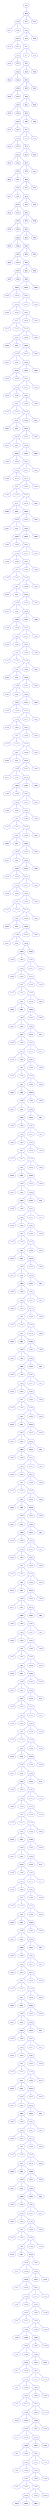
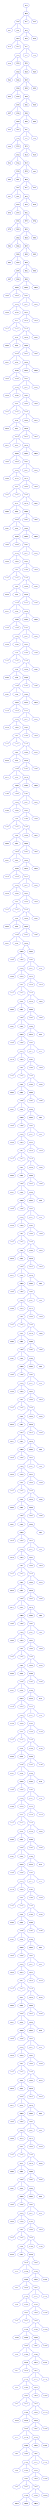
  strict graph {
    fontname="Courier Prime"
    node [color=blue fontname="Courier Prime"]
    edge [color=blue fontname="Courier Prime"]
    902
    903
    904
    905
    906
    907
    908
    909
    910
    911
    912
    913
    914
    915
    916
    917
    918
    919
    920
    921
    922
    923
    924
    925
    926
    927
    928
    929
    930
    931
    932
    933
    934
    935
    936
    937
    938
    939
    940
    941
    942
    943
    944
    945
    946
    947
    948
    949
    950
    951
    952
    953
    954
    955
    956
    957
    958
    959
    960
    961
    962
    963
    964
    965
    966
    967
    968
    969
    970
    971
    972
    973
    974
    975
    976
    977
    978
    979
    980
    981
    982
    983
    984
    985
    986
    987
    988
    989
    990
    991
    992
    993
    994
    995
    996
    997
    998
    999
    1000
    1001
    1002
    1003
    1004
    1005
    1006
    1007
    1008
    1009
    1010
    1011
    1012
    1013
    1014
    1015
    1016
    1017
    1018
    1019
    1020
    1021
    1022
    1023
    1024
    1025
    1026
    1027
    1028
    1029
    1030
    1031
    1032
    1033
    1034
    1035
    1036
    1037
    1038
    1039
    1040
    1041
    1042
    1043
    1044
    1045
    1046
    1047
    1048
    1049
    1050
    1051
    1052
    1053
    1054
    1055
    1056
    1057
    1058
    1059
    1060
    1061
    1062
    1063
    1064
    1065
    1066
    1067
    1068
    1069
    1070
    1071
    1072
    1073
    1074
    1075
    1076
    1077
    1078
    1079
    1080
    1081
    1082
    1083
    1084
    1085
    1086
    1087
    1088
    1089
    1090
    1091
    1092
    1093
    1094
    1095
    1096
    1097
    1098
    1099
    1100
    1101
    1102
    1103
    1104
    1105
    1106
    1107
    1108
    1109
    1110
    1111
    1112
    1113
    1114
    1115
    1116
    1117
    1118
    1119
    1120
    1121
    1122
    1123
    1124
    1125
    1126
    1127
    1128
    1129
    1130
    1131
    1132
    1133
    1134
    1135
    1136
    1137
    1138
    1139
    1140
    1141
    1142
    1143
    1144
    1145
    1146
    1147
    1148
    1149
    1150
    1151
    1152
    1153
    1154
    1155
    1156
    1157
    1158
    1159
    1160
    1161
    1162
    1163
    1164
    1165
    1166
    1167
    1168
    1169
    1170
    1171
    1172
    1173
    1174
    1175
    1176
    1177
    1178
    1179
    1180
    1181
    1182
    1183
    1184
    1185
    1186
    1187
    1188
    1189
    1190
    1191
    1192
    1193
    1194
    1195
    1196
    1197
    1198
    1199
    1200
    1201
    1202
    1203
    1204
    1205
    1206
    1207
    1208
    1209
    1210
    1211
    1212
    1213
    1214
    1215
    1216
    1217
    1218
    1219
    1220
    1221
    1222
    1223
    1224
    1225
    1226
    1227
    1228
    1229
    1230
    1231
    1232
    1233
    1234
    1235
    1236
    1237
    1238
    1239
    1240
    1241
    1243
    1244
    1245
    1246
    1247
    1248
    1249
    1250
    1251
    1252
    1253
    1254
    1255
    1256
    1257
    1258
    1259
    1260
    1261
    1262
    1263
    1264
    1265
    1266
    1267
    1268
    1269
    1270
    1271
    1272
    1273
    1274
    1275
    1276
    1277
    1278
    1279
    1280
    1281
    1282
    1283
    1284
    1285
    1286
    1287
    1288
    1289
    1290
    1291
    1292
    1293
    1294
    1295
    1296
    1297
    1298
    1299
    1300
    1301
    1302
    1303
    1304
    1305
    1306
    1307
    1308
    1309
    1310
    1311
    1312
    1313
    1314
    1315
    1316
    1317
    1318
    1319
    1320
    1321
    1322
    1323
    1324
    1325
    1326
    1327
    1328
    1329
    1330
    1331
    1332
    1333
    1334
    1335
    1336
    1337
    1338
    1339
    1340
    1341
    1342
    1343
    1344
    1345
    1346
    1347
    1348
    1349
    1350
    1351
    1352
    1353
    1354
    1355
    1356
    1357
    1358
    1359
    1360
    1361
    1362
    1363
    1364
    1365
    1366
    1367
    1368
    1369
    1370
    1371
    1372
    1373
    1374
    1375
    1376
    1377
    1378
    1379
    1380
    1381
    1382
    1383
    1384
    1385
    1386
    1387
    1388
    1389
    1390
    1391
    1392
    1393
    1394
    1395
    1396
    1397
    1398
    1399
    1400
    1401
    1402
    1403
    1404
    1405
    1406
    1407
    1408
    1409
    1410
    1411
    1412
    1413
    1414
    1415
    1416
    1417
    1418
    1419
    1420
    1421
    1422
    1423
    1424
    1425
    1426
    1427
    1428
    1429
    1430
    1431
    1432
    1433
    1434
    1435
    1436
    1437
    1438
    1439
    1440
    1441
    1442
    1443
    1444
    1445
    1446
    1447
    1448
    1449
    1450
-   1451
    1452
    1453
    1454
    1455
    1456
    1457
    1458
    1459
    1460
    1461
    1462
    1463
    1464
    1465
    1466
    1467
    1468
    1469
    1470
    1471
    1472
    1473
    1474
    1475
    1476
    1477
    1478
    1479
    1480
    1481
    1482
    1483
    1484
    1485
    1486
    1487
    1488
    1489
    1490
    1491
    1492
    1493
    1494
    1495
    1496
    1497
    1498
    1499
    1500
    1501
    1502
    1503
    1504
    1505
    1506
    1507
    1508
    1509
    1510
    1511
    1512
    1513
    1514
    1515
    1516
    1517
    1518
    1519
    1520
    1521
    1522
    1523
    1524
    1525
    1526
    1527
    1528
    1529
    1530
    1531
    1532
    1533
    1534
    1535
    1536
    1537
    1538
    1539
    1540
    1541
    1542
    1543
    1544
    1545
    1546
    1547
    1548
    1549
    1550
    1551
    1552
    1553
    1554
    1555
    1556
    1557
    1558
    1559
    1560
    1561
    1562
    1563
    1564
    1565
    1566
    1567
    1568
    1569
    1570
    1571
    1572
    1573
    1574
    1575
    1576
    1577
    1578
    1579
    1580
    1581
    1582
    1583
    1584
    1585
    1586
    1587
    1588
    1589
    1590
    1591
    1592
    1593
    1594
    1595
    1596
    1597
    1598
    1599
    1600
    1601
    1602
    1603
    1604
    1605
    1606
    1607
    1608
    1609
    1610
    1611
    1612
    1613
    1614
    1615
    1616
    1617
    1618
    1619
    1620
    1621
    1622
    1623
    1624
    1625
    1626
    1627
    1628
    1629
    1630
    1631
    1632
    1633
    1634
    1635
    1636
    1637
    1638
    1639
    1640
    1641
    1642
    1643
    1644
    1645
    1646
    1647
    1648
    1649
    1650
    1651
    1652
    1653
    1654
    1655
    1656
    1657
    1658
    1659
    1660
    1661
    1662
    1663
    1664
    1665
    1666
    1667
    1668
    1669
    1670
    1671
    1672
    1673
    1674
    1675
    1676
    1677
    1678
    1679
    1680
    1681
    1682
    1683
    1684
    1685
    1686
    1687
    1688
    1689
    1690
    1691
    1692
    1693
    1694
    1695
    1696
    1697
    1698
    1699
    1700
    1701
    1702
    1703
    1704
    1705
    1706
    1707
    1708
    1709
    1710
    1711
    1712
    1713
    1714
    1716
    1717
    1718
    1719
    1720
    1721
    1722
    1723
    1724
    1725
    1726
    1727
    1728
    1729
    1730
    1731
    1732
    1733
    1734
    1735
    1736
    1737
    1738
    1739
    1740
    1741
    1742
    1743
    1744
    1745
    1746
    1747
    1748
    1749
    1750
    1751
    1752
    1753
    1754
    1755
    1756
    1757
    1758
    1759
    1760
    1761
    1762
    1763
    1764
    1765
    1766
    1767
    1768
    1769
    1770
    1771
    1772
    1773
    1774
    1775
    1776
    1777
    1778
    1779
    1780
    1781
    1782
    1783
    1784
    1785
    1786
    1787
    1788
    1789
    1790
    1791
    1792
    1793
    1794
    1795
    1796
    1797
    1798
    1799
    1800
    1801
    1802
    1803
    902 -- 903
    903 -- 904
    903 -- 905
    903 -- 906
    904 -- 907
    904 -- 908
    904 -- 909
    909 -- 910
    909 -- 911
    909 -- 912
    910 -- 913
    910 -- 914
    910 -- 915
    915 -- 916
    915 -- 917
    915 -- 918
    916 -- 919
    916 -- 920
    916 -- 921
    921 -- 922
    921 -- 923
    921 -- 924
    922 -- 925
    922 -- 926
    922 -- 927
    927 -- 928
    927 -- 929
    927 -- 930
    928 -- 931
    928 -- 932
    928 -- 933
    933 -- 934
    933 -- 935
    933 -- 936
    934 -- 937
    934 -- 938
    934 -- 939
    939 -- 940
    939 -- 941
    939 -- 942
    940 -- 943
    940 -- 944
    940 -- 945
    945 -- 946
    945 -- 947
    945 -- 948
    946 -- 949
    946 -- 950
    946 -- 951
    951 -- 952
    951 -- 953
    951 -- 954
    952 -- 955
    952 -- 956
    952 -- 957
    957 -- 958
    957 -- 959
    957 -- 960
    958 -- 961
    958 -- 962
    958 -- 963
    963 -- 964
    963 -- 965
    963 -- 966
    964 -- 967
    964 -- 968
    964 -- 969
    969 -- 970
    969 -- 971
    969 -- 972
    970 -- 973
    970 -- 974
    970 -- 975
    975 -- 976
    975 -- 977
    975 -- 978
    976 -- 979
    976 -- 980
    976 -- 981
    981 -- 982
    981 -- 983
    981 -- 984
    982 -- 985
    982 -- 986
    982 -- 987
    987 -- 988
    987 -- 989
    987 -- 990
    988 -- 991
    988 -- 992
    988 -- 993
    993 -- 994
    993 -- 995
    993 -- 996
    994 -- 997
    994 -- 998
    994 -- 999
    999 -- 1000
    999 -- 1001
    999 -- 1002
    1000 -- 1003
    1000 -- 1004
    1000 -- 1005
    1005 -- 1006
    1005 -- 1007
    1005 -- 1008
    1006 -- 1009
    1006 -- 1010
    1006 -- 1011
    1011 -- 1012
    1011 -- 1013
    1011 -- 1014
    1012 -- 1015
    1012 -- 1016
    1012 -- 1017
    1017 -- 1018
    1017 -- 1019
    1017 -- 1020
    1018 -- 1021
    1018 -- 1022
    1018 -- 1023
    1023 -- 1024
    1023 -- 1025
    1023 -- 1026
    1024 -- 1027
    1024 -- 1028
    1024 -- 1029
    1029 -- 1030
    1029 -- 1031
    1029 -- 1032
    1030 -- 1033
    1030 -- 1034
    1030 -- 1035
    1035 -- 1036
    1035 -- 1037
    1035 -- 1038
    1036 -- 1039
    1036 -- 1040
    1036 -- 1041
    1041 -- 1042
    1041 -- 1043
    1041 -- 1044
    1042 -- 1045
    1042 -- 1046
    1042 -- 1047
    1047 -- 1048
    1047 -- 1049
    1047 -- 1050
    1048 -- 1051
    1048 -- 1052
    1048 -- 1053
    1053 -- 1054
    1053 -- 1055
    1053 -- 1056
    1054 -- 1057
    1054 -- 1058
    1054 -- 1059
    1059 -- 1060
    1059 -- 1061
    1059 -- 1062
    1060 -- 1063
    1060 -- 1064
    1060 -- 1065
    1065 -- 1066
    1065 -- 1067
    1065 -- 1068
    1066 -- 1069
    1066 -- 1070
    1066 -- 1071
    1071 -- 1072
    1071 -- 1073
    1071 -- 1074
    1072 -- 1075
    1072 -- 1076
    1072 -- 1077
    1077 -- 1078
    1077 -- 1079
    1077 -- 1080
    1078 -- 1081
    1078 -- 1082
    1078 -- 1083
    1083 -- 1084
    1083 -- 1085
    1083 -- 1086
    1084 -- 1087
    1084 -- 1088
    1084 -- 1089
    1089 -- 1090
    1089 -- 1091
    1089 -- 1092
    1090 -- 1093
    1090 -- 1094
    1090 -- 1095
    1095 -- 1096
    1095 -- 1097
    1095 -- 1098
    1096 -- 1099
    1096 -- 1100
    1096 -- 1101
    1101 -- 1102
    1101 -- 1103
    1101 -- 1104
    1102 -- 1105
    1102 -- 1106
    1102 -- 1107
    1107 -- 1108
    1107 -- 1109
    1107 -- 1110
    1108 -- 1111
    1108 -- 1112
    1108 -- 1113
    1113 -- 1114
    1113 -- 1115
    1113 -- 1116
    1114 -- 1117
    1114 -- 1118
    1114 -- 1119
    1119 -- 1120
    1119 -- 1121
    1119 -- 1122
    1120 -- 1123
    1120 -- 1124
    1120 -- 1125
    1125 -- 1126
    1125 -- 1127
    1125 -- 1128
    1126 -- 1129
    1126 -- 1130
    1126 -- 1131
    1131 -- 1132
    1131 -- 1133
    1131 -- 1134
    1132 -- 1135
    1132 -- 1136
    1132 -- 1137
    1137 -- 1138
    1137 -- 1139
    1137 -- 1140
    1138 -- 1141
    1138 -- 1142
    1138 -- 1143
    1143 -- 1144
    1143 -- 1145
    1143 -- 1146
    1144 -- 1147
    1144 -- 1148
    1144 -- 1149
    1149 -- 1150
    1149 -- 1151
    1149 -- 1152
    1150 -- 1153
    1150 -- 1154
    1150 -- 1155
    1155 -- 1156
    1155 -- 1157
    1155 -- 1158
    1156 -- 1159
    1156 -- 1160
    1156 -- 1161
    1161 -- 1162
    1161 -- 1163
    1161 -- 1164
    1162 -- 1165
    1162 -- 1166
    1162 -- 1167
    1167 -- 1168
    1167 -- 1169
    1167 -- 1170
    1168 -- 1171
    1168 -- 1172
    1168 -- 1173
    1173 -- 1174
    1173 -- 1175
    1173 -- 1176
    1174 -- 1177
    1174 -- 1178
    1174 -- 1179
    1179 -- 1180
    1179 -- 1181
    1179 -- 1182
    1180 -- 1183
    1180 -- 1184
    1180 -- 1185
    1185 -- 1186
    1185 -- 1187
    1185 -- 1188
    1186 -- 1189
    1186 -- 1190
    1186 -- 1191
    1191 -- 1192
    1191 -- 1193
    1191 -- 1194
    1192 -- 1195
    1192 -- 1196
    1192 -- 1197
    1197 -- 1198
    1197 -- 1199
    1197 -- 1200
    1198 -- 1201
    1198 -- 1202
    1198 -- 1203
    1203 -- 1204
    1203 -- 1205
    1203 -- 1206
    1204 -- 1207
    1204 -- 1208
    1204 -- 1209
    1209 -- 1210
    1209 -- 1211
    1209 -- 1212
    1210 -- 1213
    1210 -- 1214
    1210 -- 1215
    1215 -- 1216
    1215 -- 1217
    1215 -- 1218
    1216 -- 1219
    1216 -- 1220
    1216 -- 1221
    1221 -- 1222
    1221 -- 1223
    1221 -- 1224
    1222 -- 1225
    1222 -- 1226
    1222 -- 1227
    1227 -- 1228
    1227 -- 1229
    1227 -- 1230
    1228 -- 1231
    1228 -- 1232
    1228 -- 1233
    1233 -- 1234
    1233 -- 1235
    1233 -- 1236
    1234 -- 1237
    1234 -- 1238
    1234 -- 1239
    1239 -- 1240
    1239 -- 1241
    1240 -- 1243
    1240 -- 1244
    1240 -- 1245
    1245 -- 1246
    1245 -- 1247
    1245 -- 1248
    1246 -- 1249
    1246 -- 1250
    1246 -- 1251
    1251 -- 1252
    1251 -- 1253
    1251 -- 1254
    1252 -- 1255
    1252 -- 1256
    1252 -- 1257
    1257 -- 1258
    1257 -- 1259
    1257 -- 1260
    1258 -- 1261
    1258 -- 1262
    1258 -- 1263
    1263 -- 1264
    1263 -- 1265
    1263 -- 1266
    1264 -- 1267
    1264 -- 1268
    1264 -- 1269
    1269 -- 1270
    1269 -- 1271
    1269 -- 1272
    1270 -- 1273
    1270 -- 1274
    1270 -- 1275
    1275 -- 1276
    1275 -- 1277
    1275 -- 1278
    1276 -- 1279
    1276 -- 1280
    1276 -- 1281
    1281 -- 1282
    1281 -- 1283
    1281 -- 1284
    1282 -- 1285
    1282 -- 1286
    1282 -- 1287
    1287 -- 1288
    1287 -- 1289
    1287 -- 1290
    1288 -- 1291
    1288 -- 1292
    1288 -- 1293
    1293 -- 1294
    1293 -- 1295
    1293 -- 1296
    1294 -- 1297
    1294 -- 1298
    1294 -- 1299
    1299 -- 1300
    1299 -- 1301
    1299 -- 1302
    1300 -- 1303
    1300 -- 1304
    1300 -- 1305
    1305 -- 1306
    1305 -- 1307
    1305 -- 1308
    1306 -- 1309
    1306 -- 1310
    1306 -- 1311
    1311 -- 1312
    1311 -- 1313
    1311 -- 1314
    1312 -- 1315
    1312 -- 1316
    1312 -- 1317
    1317 -- 1318
    1317 -- 1319
    1317 -- 1320
    1318 -- 1321
    1318 -- 1322
    1318 -- 1323
    1323 -- 1324
    1323 -- 1325
    1323 -- 1326
    1324 -- 1327
    1324 -- 1328
    1324 -- 1329
    1329 -- 1330
    1329 -- 1331
    1329 -- 1332
    1330 -- 1333
    1330 -- 1334
    1330 -- 1335
    1335 -- 1336
    1335 -- 1337
    1335 -- 1338
    1336 -- 1339
    1336 -- 1340
    1336 -- 1341
    1341 -- 1342
    1341 -- 1343
    1341 -- 1344
    1342 -- 1345
    1342 -- 1346
    1342 -- 1347
    1347 -- 1348
    1347 -- 1349
    1347 -- 1350
    1348 -- 1351
    1348 -- 1352
    1348 -- 1353
    1353 -- 1354
    1353 -- 1355
    1353 -- 1356
    1354 -- 1357
    1354 -- 1358
    1354 -- 1359
    1358 -- 1360
    1359 -- 1361
    1359 -- 1362
    1360 -- 1363
    1360 -- 1364
    1360 -- 1365
    1365 -- 1366
    1365 -- 1367
    1365 -- 1368
    1366 -- 1369
    1366 -- 1370
    1366 -- 1371
    1371 -- 1372
    1371 -- 1373
    1371 -- 1374
    1372 -- 1375
    1372 -- 1376
    1372 -- 1377
    1377 -- 1378
    1377 -- 1379
    1377 -- 1380
    1378 -- 1381
    1378 -- 1382
    1378 -- 1383
    1383 -- 1384
    1383 -- 1385
    1383 -- 1386
    1384 -- 1387
    1384 -- 1388
    1384 -- 1389
    1389 -- 1390
    1389 -- 1391
    1389 -- 1392
    1390 -- 1393
    1390 -- 1394
    1390 -- 1395
    1395 -- 1396
    1395 -- 1397
    1395 -- 1398
    1396 -- 1399
    1396 -- 1400
    1396 -- 1401
    1401 -- 1402
    1401 -- 1403
    1401 -- 1404
    1402 -- 1405
    1402 -- 1406
    1402 -- 1407
    1407 -- 1408
    1407 -- 1409
    1407 -- 1410
    1408 -- 1411
    1408 -- 1412
    1408 -- 1413
    1413 -- 1414
    1413 -- 1415
    1413 -- 1416
    1414 -- 1417
    1414 -- 1418
    1414 -- 1419
    1419 -- 1420
    1419 -- 1421
    1419 -- 1422
    1420 -- 1423
    1420 -- 1424
    1420 -- 1425
    1425 -- 1426
    1425 -- 1427
    1425 -- 1428
    1426 -- 1429
    1426 -- 1430
    1426 -- 1431
    1431 -- 1432
    1431 -- 1433
    1431 -- 1434
    1432 -- 1435
    1432 -- 1436
    1432 -- 1437
    1437 -- 1438
    1437 -- 1439
    1437 -- 1440
    1438 -- 1441
    1438 -- 1442
    1438 -- 1443
    1443 -- 1444
    1443 -- 1445
    1443 -- 1446
    1444 -- 1447
    1444 -- 1448
    1444 -- 1449
    1449 -- 1450
-   1449 -- 1451
    1449 -- 1452
    1450 -- 1453
    1450 -- 1454
    1450 -- 1455
    1455 -- 1456
    1455 -- 1457
    1455 -- 1458
    1456 -- 1459
    1456 -- 1460
    1456 -- 1461
    1461 -- 1462
    1461 -- 1463
    1461 -- 1464
    1462 -- 1465
    1462 -- 1466
    1462 -- 1467
    1467 -- 1468
    1467 -- 1469
    1467 -- 1470
    1468 -- 1471
    1468 -- 1472
    1468 -- 1473
    1473 -- 1474
    1473 -- 1475
    1473 -- 1476
    1474 -- 1477
    1474 -- 1478
    1474 -- 1479
    1479 -- 1480
    1479 -- 1481
    1479 -- 1482
    1480 -- 1483
    1480 -- 1484
    1480 -- 1485
    1485 -- 1486
    1485 -- 1487
    1485 -- 1488
    1486 -- 1489
    1486 -- 1490
    1486 -- 1491
    1491 -- 1492
    1491 -- 1493
    1491 -- 1494
    1492 -- 1495
    1492 -- 1496
    1492 -- 1497
    1497 -- 1498
    1497 -- 1499
    1497 -- 1500
    1498 -- 1501
    1498 -- 1502
    1498 -- 1503
    1503 -- 1504
    1503 -- 1505
    1503 -- 1506
    1504 -- 1507
    1504 -- 1508
    1504 -- 1509
    1509 -- 1510
    1509 -- 1511
    1509 -- 1512
    1510 -- 1513
    1510 -- 1514
    1510 -- 1515
    1515 -- 1516
    1515 -- 1517
    1515 -- 1518
    1516 -- 1519
    1516 -- 1520
    1516 -- 1521
    1521 -- 1522
    1521 -- 1523
    1521 -- 1524
    1522 -- 1525
    1522 -- 1526
    1522 -- 1527
    1527 -- 1528
    1527 -- 1529
    1527 -- 1530
    1528 -- 1531
    1528 -- 1532
    1528 -- 1533
    1533 -- 1534
    1533 -- 1535
    1533 -- 1536
    1534 -- 1537
    1534 -- 1538
    1534 -- 1539
    1539 -- 1540
    1539 -- 1541
    1539 -- 1542
    1540 -- 1543
    1540 -- 1544
    1540 -- 1545
    1545 -- 1546
    1545 -- 1547
    1545 -- 1548
    1546 -- 1549
    1546 -- 1550
    1546 -- 1551
    1551 -- 1552
    1551 -- 1553
    1551 -- 1554
    1552 -- 1555
    1552 -- 1556
    1552 -- 1557
    1557 -- 1558
    1557 -- 1559
    1557 -- 1560
    1558 -- 1561
    1558 -- 1562
    1558 -- 1563
    1563 -- 1564
    1563 -- 1565
    1563 -- 1566
    1564 -- 1567
    1564 -- 1568
    1564 -- 1569
    1569 -- 1570
    1569 -- 1571
    1569 -- 1572
    1570 -- 1573
    1570 -- 1574
    1570 -- 1575
    1575 -- 1576
    1575 -- 1577
    1575 -- 1578
    1576 -- 1579
    1576 -- 1580
    1576 -- 1581
    1581 -- 1582
    1581 -- 1583
    1581 -- 1584
    1582 -- 1585
    1582 -- 1586
    1582 -- 1587
    1587 -- 1588
    1587 -- 1589
    1587 -- 1590
    1588 -- 1591
    1588 -- 1592
    1588 -- 1593
    1593 -- 1594
    1593 -- 1595
    1593 -- 1596
    1594 -- 1597
    1594 -- 1598
    1594 -- 1599
    1599 -- 1600
    1599 -- 1601
    1599 -- 1602
    1600 -- 1603
    1600 -- 1604
    1600 -- 1605
    1605 -- 1606
    1605 -- 1607
    1605 -- 1608
    1606 -- 1609
    1606 -- 1610
    1606 -- 1611
    1611 -- 1612
    1611 -- 1613
    1611 -- 1614
    1612 -- 1615
    1612 -- 1616
    1612 -- 1617
    1617 -- 1618
    1617 -- 1619
    1617 -- 1620
    1618 -- 1621
    1618 -- 1622
    1618 -- 1623
    1623 -- 1624
    1623 -- 1625
    1623 -- 1626
    1624 -- 1627
    1624 -- 1628
    1624 -- 1629
    1629 -- 1630
    1629 -- 1631
    1629 -- 1632
    1630 -- 1633
    1630 -- 1634
    1630 -- 1635
    1635 -- 1636
    1635 -- 1637
    1635 -- 1638
    1636 -- 1639
    1636 -- 1640
    1636 -- 1641
    1641 -- 1642
    1641 -- 1643
    1641 -- 1644
    1642 -- 1645
    1642 -- 1646
    1642 -- 1647
    1647 -- 1648
    1647 -- 1649
    1647 -- 1650
    1648 -- 1651
    1648 -- 1652
    1648 -- 1653
    1653 -- 1654
    1653 -- 1655
    1653 -- 1656
    1654 -- 1657
    1654 -- 1658
    1654 -- 1659
    1659 -- 1660
    1659 -- 1661
    1659 -- 1662
    1660 -- 1663
    1660 -- 1664
    1660 -- 1665
    1665 -- 1666
    1665 -- 1667
    1665 -- 1668
    1666 -- 1669
    1666 -- 1670
    1666 -- 1671
    1671 -- 1672
    1671 -- 1673
    1671 -- 1674
    1672 -- 1675
    1672 -- 1676
    1672 -- 1677
    1677 -- 1678
    1677 -- 1679
    1677 -- 1680
    1678 -- 1681
    1678 -- 1682
    1678 -- 1683
    1683 -- 1684
    1683 -- 1685
    1683 -- 1686
    1684 -- 1687
    1684 -- 1688
    1684 -- 1689
    1689 -- 1690
    1689 -- 1691
    1689 -- 1692
    1690 -- 1693
    1690 -- 1694
    1690 -- 1695
    1695 -- 1696
    1695 -- 1697
    1695 -- 1698
    1696 -- 1699
    1696 -- 1700
    1696 -- 1701
    1701 -- 1702
    1701 -- 1703
    1701 -- 1704
    1702 -- 1705
    1702 -- 1706
    1702 -- 1707
    1707 -- 1708
    1707 -- 1709
    1707 -- 1710
    1708 -- 1711
    1708 -- 1712
    1708 -- 1713
    1713 -- 1714
    1713 -- 1716
    1714 -- 1717
    1714 -- 1718
    1714 -- 1719
    1719 -- 1720
    1719 -- 1721
    1719 -- 1722
    1720 -- 1723
    1720 -- 1724
    1720 -- 1725
    1725 -- 1726
    1725 -- 1727
    1725 -- 1728
    1726 -- 1729
    1726 -- 1730
    1726 -- 1731
    1731 -- 1732
    1731 -- 1733
    1731 -- 1734
    1732 -- 1735
    1732 -- 1736
    1732 -- 1737
    1737 -- 1738
    1737 -- 1739
    1737 -- 1740
    1738 -- 1741
    1738 -- 1742
    1738 -- 1743
    1743 -- 1744
    1743 -- 1745
    1743 -- 1746
    1744 -- 1747
    1744 -- 1748
    1744 -- 1749
    1749 -- 1750
    1749 -- 1751
    1749 -- 1752
    1750 -- 1753
    1750 -- 1754
    1750 -- 1755
    1755 -- 1756
    1755 -- 1757
    1755 -- 1758
    1756 -- 1759
    1756 -- 1760
    1756 -- 1761
    1761 -- 1762
    1761 -- 1763
    1761 -- 1764
    1762 -- 1765
    1762 -- 1766
    1762 -- 1767
    1767 -- 1768
    1767 -- 1769
    1767 -- 1770
    1768 -- 1771
    1768 -- 1772
    1768 -- 1773
    1773 -- 1774
    1773 -- 1775
    1773 -- 1776
    1774 -- 1777
    1774 -- 1778
    1774 -- 1779
    1779 -- 1780
    1779 -- 1781
    1779 -- 1782
    1780 -- 1783
    1780 -- 1784
    1780 -- 1785
    1785 -- 1786
    1785 -- 1787
    1785 -- 1788
    1786 -- 1789
    1786 -- 1790
    1786 -- 1791
    1791 -- 1792
    1791 -- 1793
    1791 -- 1794
    1792 -- 1795
    1792 -- 1796
    1792 -- 1797
    1797 -- 1798
    1797 -- 1799
    1797 -- 1800
    1798 -- 1801
    1798 -- 1802
    1798 -- 1803
  }
